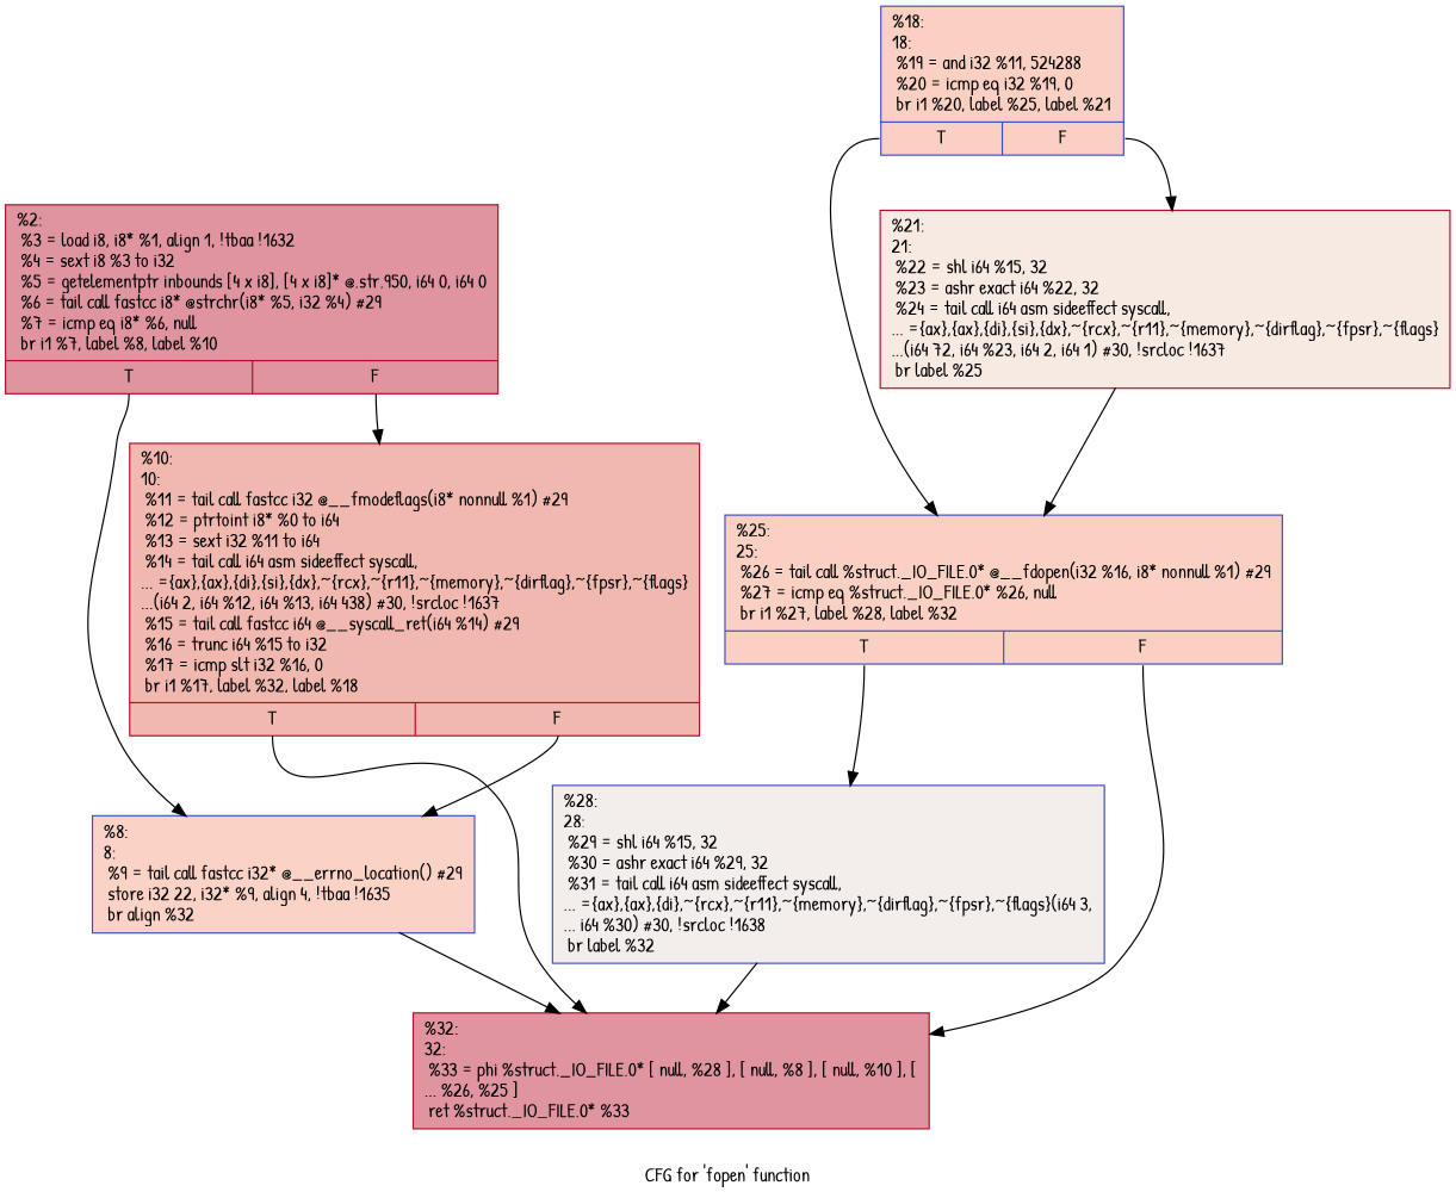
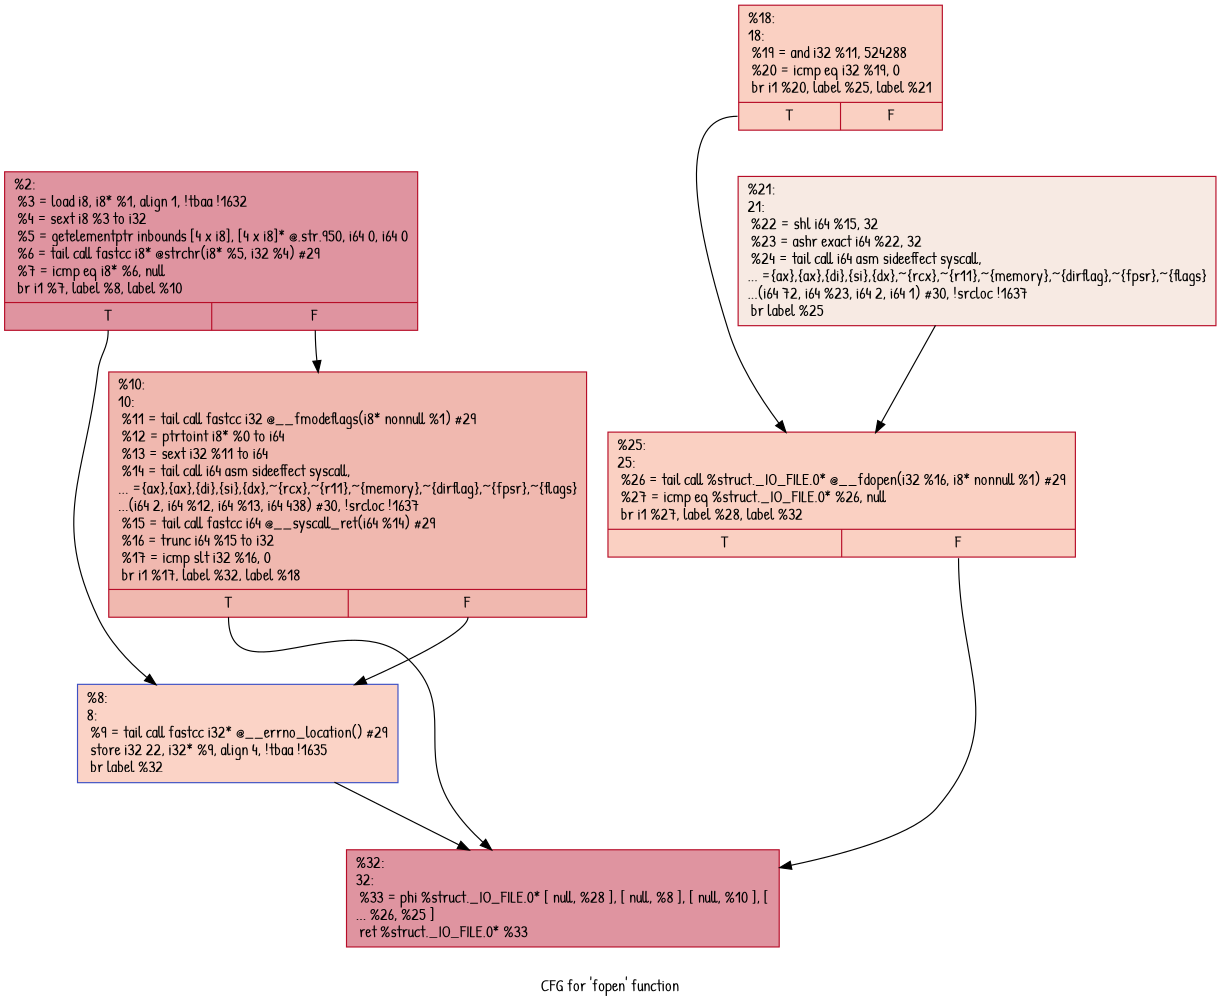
  digraph {
    fontname="Patrick Hand"
    label="CFG for 'fopen' function"
    node [color="#b70d28ff" fillcolor="#b70d2870" fontname="Patrick Hand" shape=record style=filled]
    edge [fontname="Patrick Hand" tailport=s0]
    n1 [label="{%2:\l  %3 = load i8, i8* %1, align 1, !tbaa !1632\l  %4 = sext i8 %3 to i32\l  %5 = getelementptr inbounds [4 x i8], [4 x i8]* @.str.950, i64 0, i64 0\l  %6 = tail call fastcc i8* @strchr(i8* %5, i32 %4) #29\l  %7 = icmp eq i8* %6, null\l  br i1 %7, label %8, label %10\l|{<s0>T|<s1>F}}"]
-   n2 [color="#3d50c3ff" fillcolor="#f59c7d70" label="{%8:\l8:                                                \l  %9 = tail call fastcc i32* @__errno_location() #29\l  store i32 22, i32* %9, align 4, !tbaa !1635\l  br align %32\l}"]
+   n2 [color="#3d50c3ff" fillcolor="#f59c7d70" label="{%8:\l8:                                                \l  %9 = tail call fastcc i32* @__errno_location() #29\l  store i32 22, i32* %9, align 4, !tbaa !1635\l  br label %32\l}"]
    n3 [fillcolor="#dc5d4a70" label="{%10:\l10:                                               \l  %11 = tail call fastcc i32 @__fmodeflags(i8* nonnull %1) #29\l  %12 = ptrtoint i8* %0 to i64\l  %13 = sext i32 %11 to i64\l  %14 = tail call i64 asm sideeffect syscall,\l... =\{ax\},\{ax\},\{di\},\{si\},\{dx\},~\{rcx\},~\{r11\},~\{memory\},~\{dirflag\},~\{fpsr\},~\{flags\}\l...(i64 2, i64 %12, i64 %13, i64 438) #30, !srcloc !1637\l  %15 = tail call fastcc i64 @__syscall_ret(i64 %14) #29\l  %16 = trunc i64 %15 to i32\l  %17 = icmp slt i32 %16, 0\l  br i1 %17, label %32, label %18\l|{<s0>T|<s1>F}}"]
    n4 [label="{%32:\l32:                                               \l  %33 = phi %struct._IO_FILE.0* [ null, %28 ], [ null, %8 ], [ null, %10 ], [\l... %26, %25 ]\l  ret %struct._IO_FILE.0* %33\l}"]
-   n5 [color="#3d50c3ff" fillcolor="#f3947570" label="{%18:\l18:                                               \l  %19 = and i32 %11, 524288\l  %20 = icmp eq i32 %19, 0\l  br i1 %20, label %25, label %21\l|{<s0>T|<s1>F}}"]
-   n6 [color="#3d50c3ff" fillcolor="#f3947570" label="{%25:\l25:                                               \l  %26 = tail call %struct._IO_FILE.0* @__fdopen(i32 %16, i8* nonnull %1) #29\l  %27 = icmp eq %struct._IO_FILE.0* %26, null\l  br i1 %27, label %28, label %32\l|{<s0>T|<s1>F}}"]
+   n5 [fillcolor="#f3947570" label="{%18:\l18:                                               \l  %19 = and i32 %11, 524288\l  %20 = icmp eq i32 %19, 0\l  br i1 %20, label %25, label %21\l|{<s0>T|<s1>F}}"]
+   n6 [fillcolor="#f3947570" label="{%25:\l25:                                               \l  %26 = tail call %struct._IO_FILE.0* @__fdopen(i32 %16, i8* nonnull %1) #29\l  %27 = icmp eq %struct._IO_FILE.0* %26, null\l  br i1 %27, label %28, label %32\l|{<s0>T|<s1>F}}"]
    n7 [fillcolor="#eed0c070" label="{%21:\l21:                                               \l  %22 = shl i64 %15, 32\l  %23 = ashr exact i64 %22, 32\l  %24 = tail call i64 asm sideeffect syscall,\l... =\{ax\},\{ax\},\{di\},\{si\},\{dx\},~\{rcx\},~\{r11\},~\{memory\},~\{dirflag\},~\{fpsr\},~\{flags\}\l...(i64 72, i64 %23, i64 2, i64 1) #30, !srcloc !1637\l  br label %25\l}"]
-   n8 [color="#3d50c3ff" fillcolor="#e3d9d370" label="{%28:\l28:                                               \l  %29 = shl i64 %15, 32\l  %30 = ashr exact i64 %29, 32\l  %31 = tail call i64 asm sideeffect syscall,\l... =\{ax\},\{ax\},\{di\},~\{rcx\},~\{r11\},~\{memory\},~\{dirflag\},~\{fpsr\},~\{flags\}(i64 3,\l... i64 %30) #30, !srcloc !1638\l  br label %32\l}"]
    n1 -> n2
    n1 -> n3 [tailport=s1]
    n2 -> n4
    n3 -> n2 [tailport=s1]
    n3 -> n4
    n5 -> n6
-   n5 -> n7 [tailport=s1]
    n6 -> n4 [tailport=s1]
-   n6 -> n8
    n7 -> n6
-   n8 -> n4
  }
